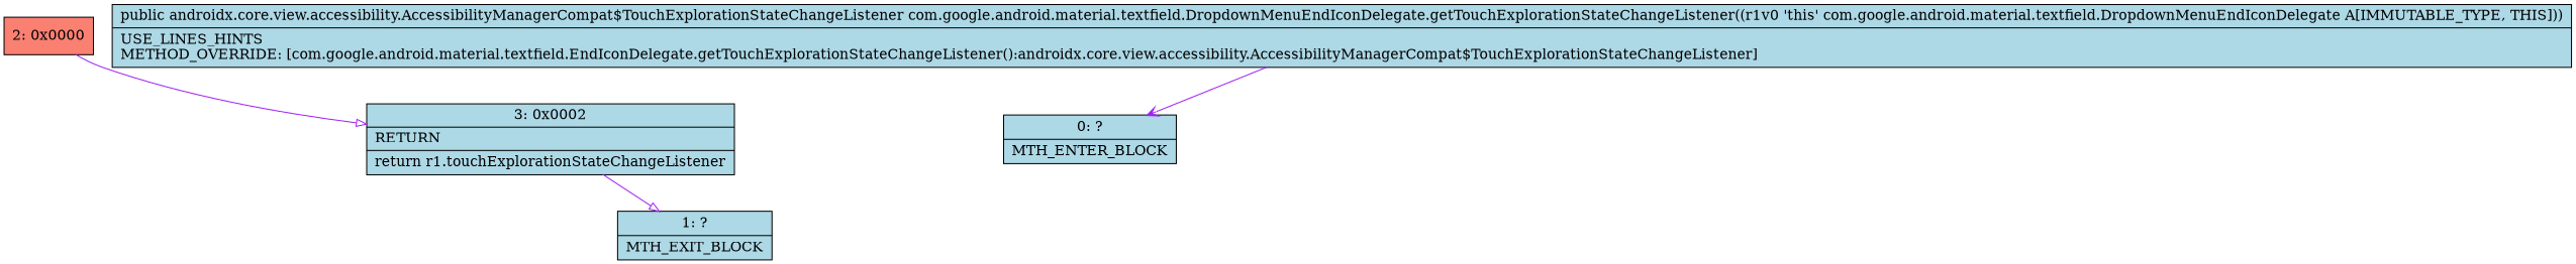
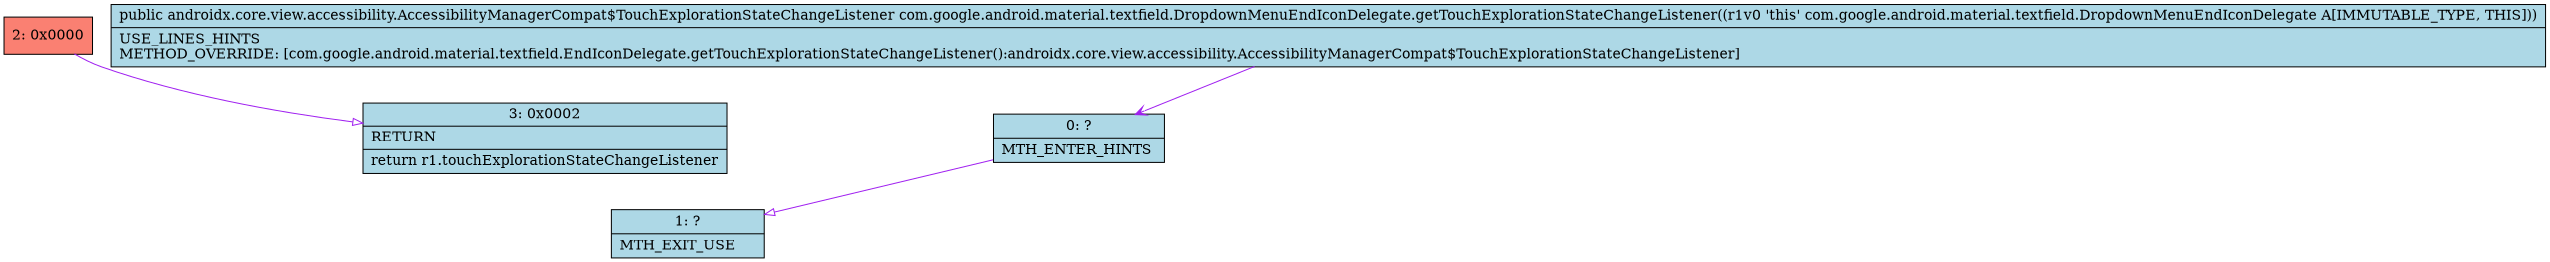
  digraph {
    node [fillcolor=lightblue shape=record style=filled]
    edge [arrowhead=onormal color=purple]
-   n1 [label="{0\:\ ?|MTH_ENTER_BLOCK\l}"]
+   n1 [label="{0\:\ ?|MTH_ENTER_HINTS\l}"]
    n2 [fillcolor=salmon label="{2\:\ 0x0000}"]
    n3 [label="{3\:\ 0x0002|RETURN\l|return r1.touchExplorationStateChangeListener\l}"]
-   n4 [label="{1\:\ ?|MTH_EXIT_BLOCK\l}"]
+   n4 [label="{1\:\ ?|MTH_EXIT_USE\l}"]
    n5 [label="{public androidx.core.view.accessibility.AccessibilityManagerCompat$TouchExplorationStateChangeListener com.google.android.material.textfield.DropdownMenuEndIconDelegate.getTouchExplorationStateChangeListener((r1v0 'this' com.google.android.material.textfield.DropdownMenuEndIconDelegate A[IMMUTABLE_TYPE, THIS]))  | USE_LINES_HINTS\lMETHOD_OVERRIDE: [com.google.android.material.textfield.EndIconDelegate.getTouchExplorationStateChangeListener():androidx.core.view.accessibility.AccessibilityManagerCompat$TouchExplorationStateChangeListener]\l}"]
    n2 -> n3
-   n3 -> n4
+   n1 -> n4
    n5 -> n1 [arrowhead=vee]
  }
